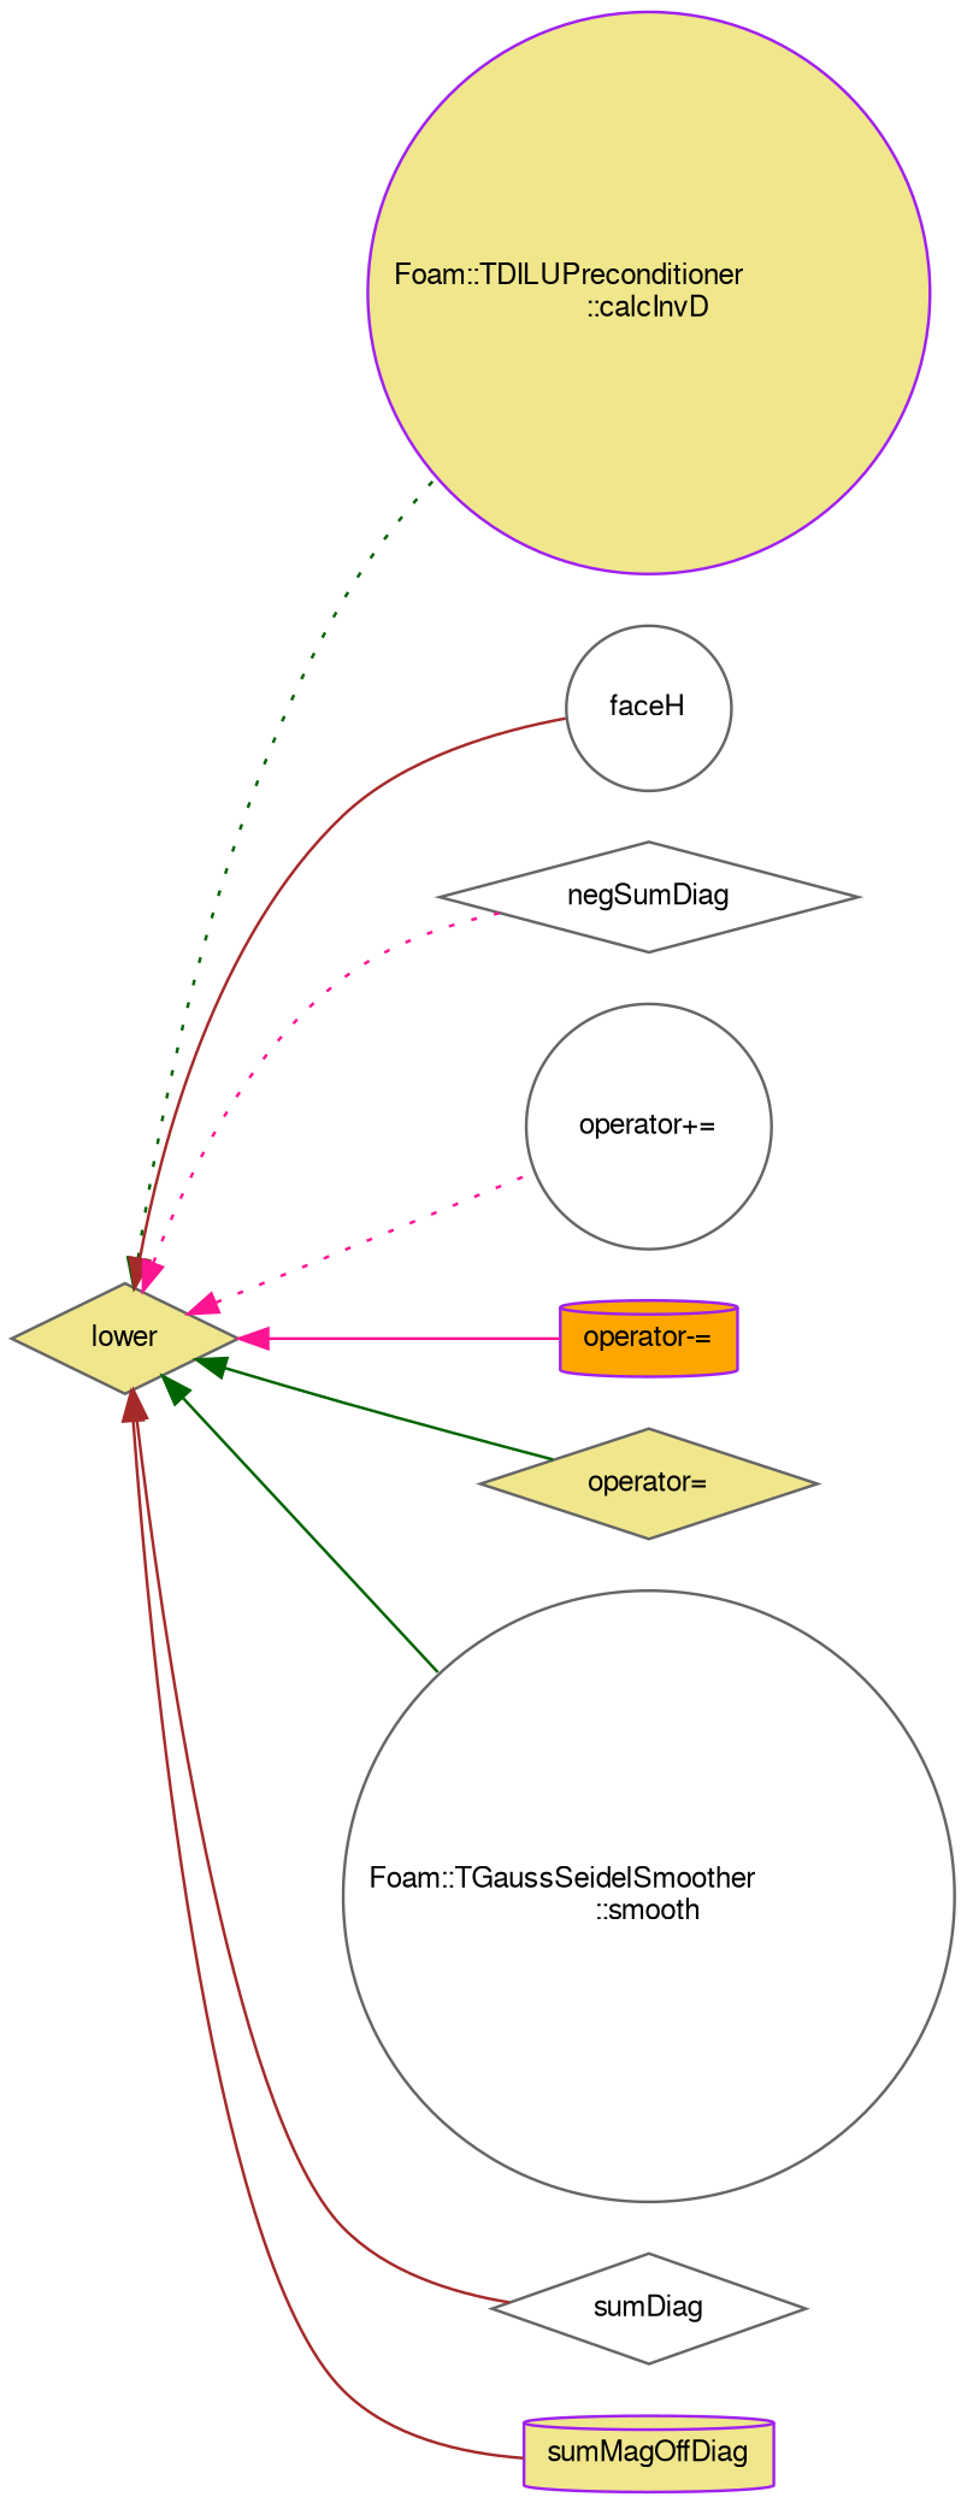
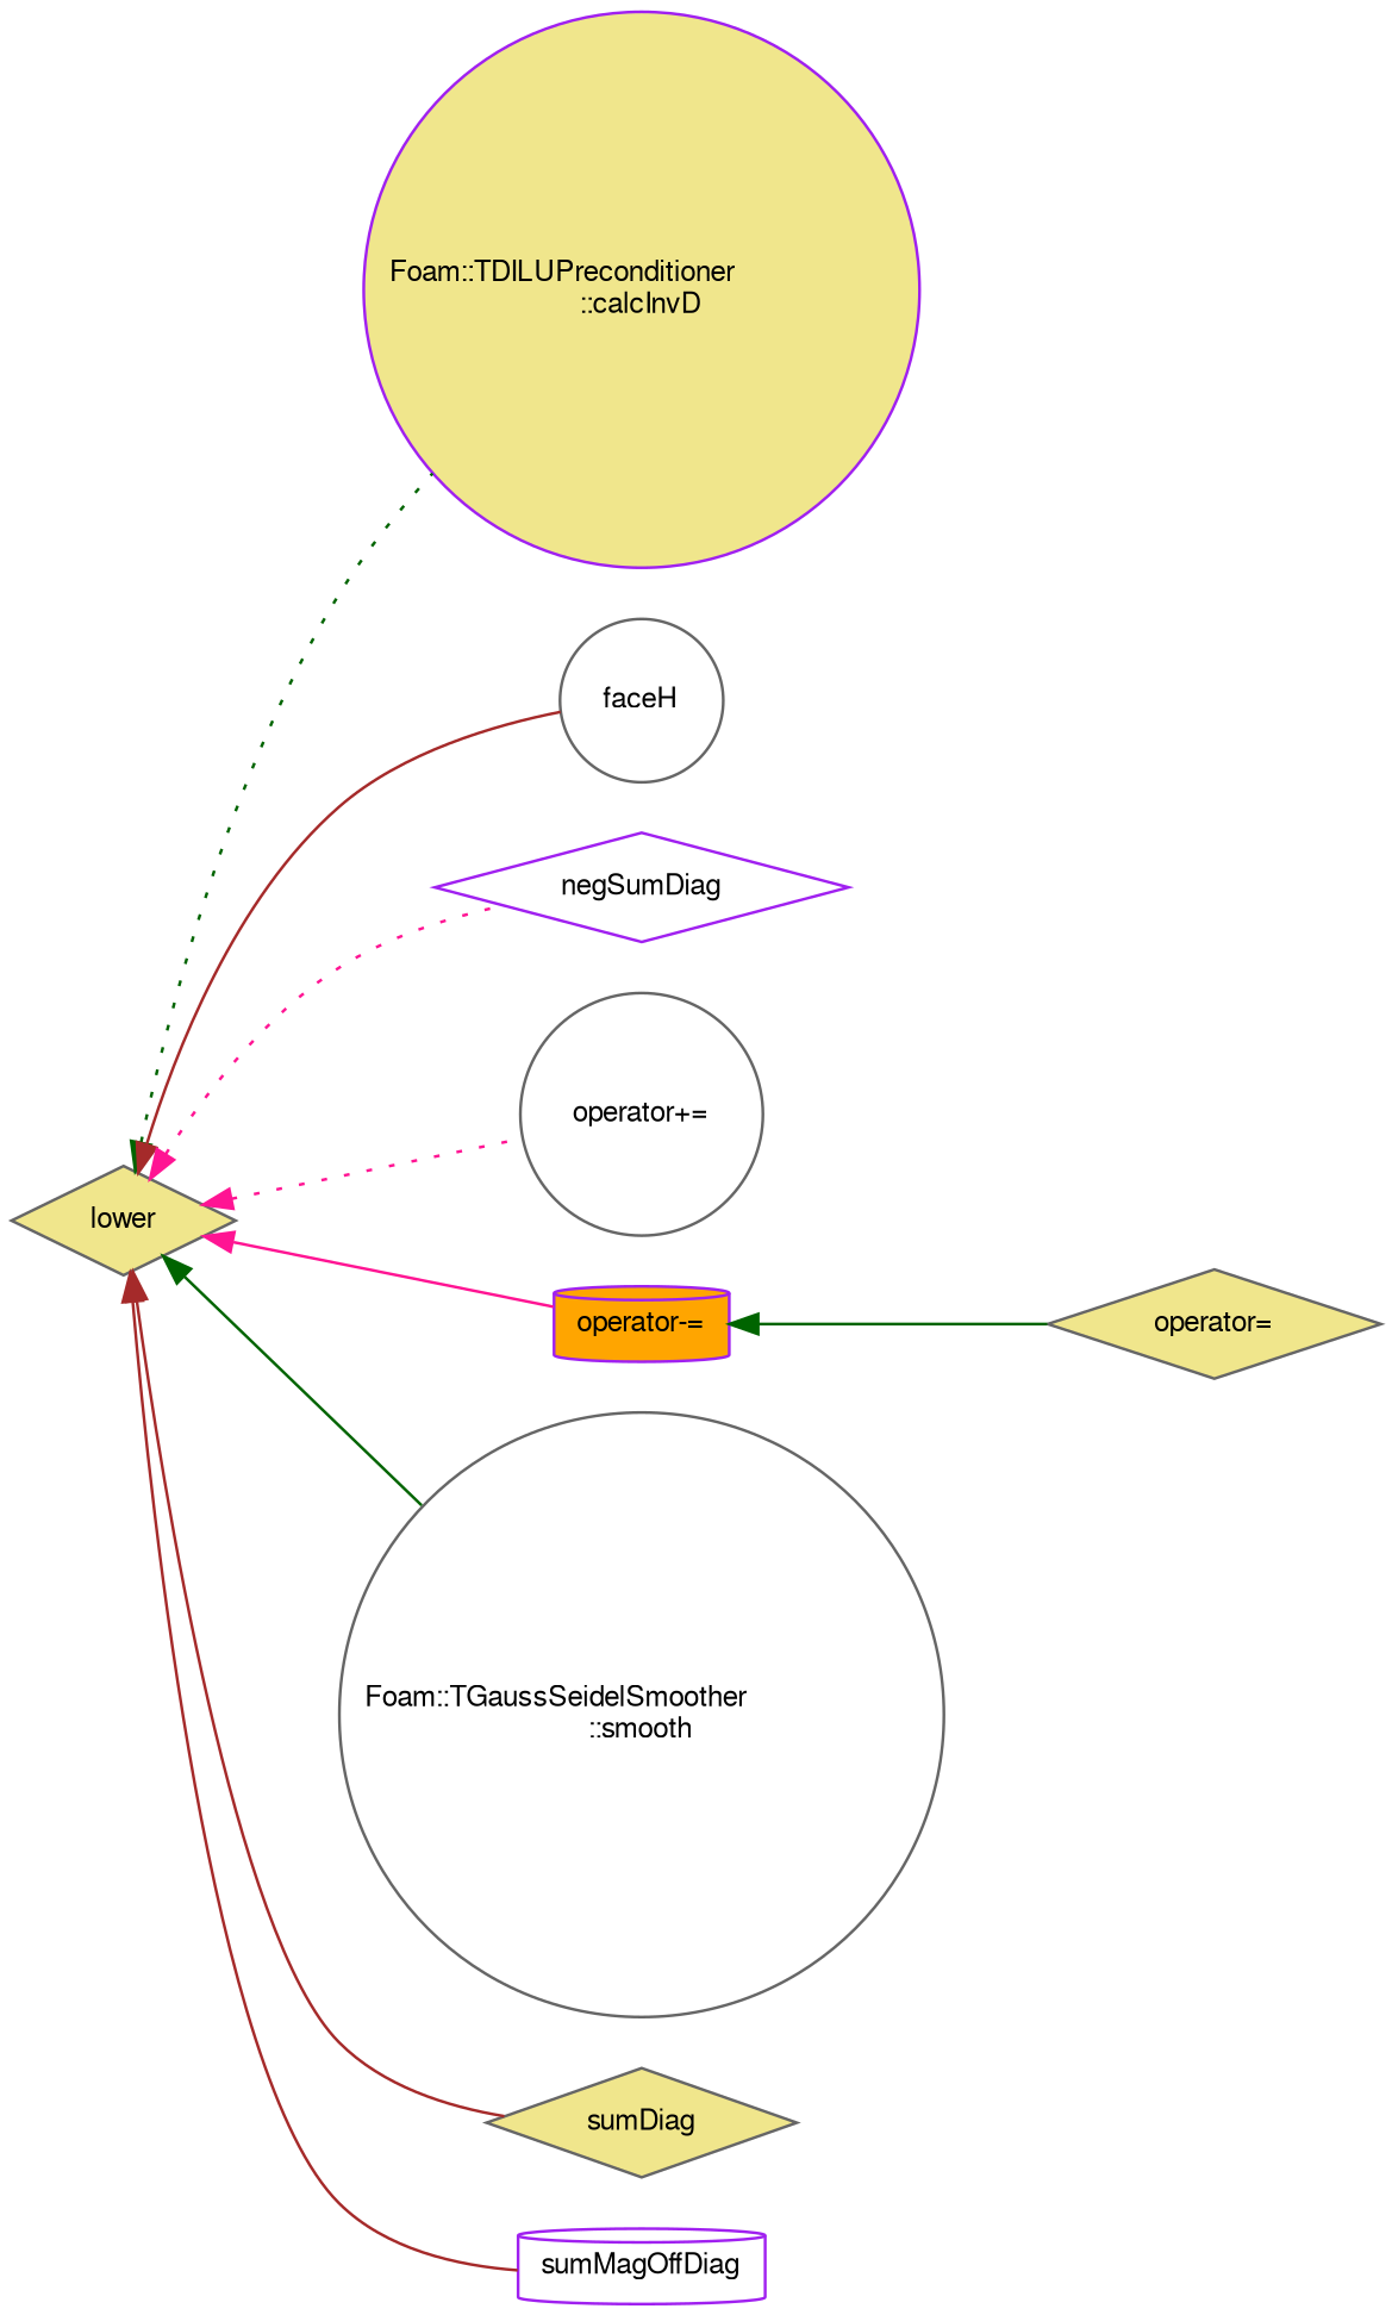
  digraph {
    rankdir=LR
    node [color=gray40 fillcolor=white fontname=FreeSans fontsize=10 shape=diamond style=filled]
    edge [color=darkgreen dir=back fontname=FreeSans fontsize=10 labelfontname=FreeSans labelfontsize=10 style=solid]
    n1 [fillcolor=khaki fontcolor=black height=0.2 label=lower width=0.4]
    n2 [color=purple fillcolor=khaki height=0.2 label="Foam::TDILUPreconditioner\l::calcInvD" shape=circle width=0.4]
    n3 [height=0.2 label=faceH shape=circle width=0.4]
-   n4 [height=0.2 label=negSumDiag width=0.4]
+   n4 [color=purple height=0.2 label=negSumDiag width=0.4]
    n5 [height=0.2 label="operator+=" shape=circle width=0.4]
    n6 [color=purple fillcolor=orange height=0.2 label="operator-=" shape=cylinder width=0.4]
    n7 [fillcolor=khaki height=0.2 label="operator=" width=0.4]
    n8 [height=0.2 label="Foam::TGaussSeidelSmoother\l::smooth" shape=circle width=0.4]
-   n9 [height=0.2 label=sumDiag width=0.4]
-   n10 [color=purple fillcolor=khaki height=0.2 label=sumMagOffDiag shape=cylinder width=0.4]
+   n9 [fillcolor=khaki height=0.2 label=sumDiag width=0.4]
+   n10 [color=purple height=0.2 label=sumMagOffDiag shape=cylinder width=0.4]
    n1 -> n2 [style=dotted]
    n1 -> n3 [color=brown]
    n1 -> n4 [color=deeppink style=dotted]
    n1 -> n5 [color=deeppink style=dotted]
    n1 -> n6 [color=deeppink]
-   n1 -> n7
+   n6 -> n7
    n1 -> n8
    n1 -> n9 [color=brown]
    n1 -> n10 [color=brown]
  }
